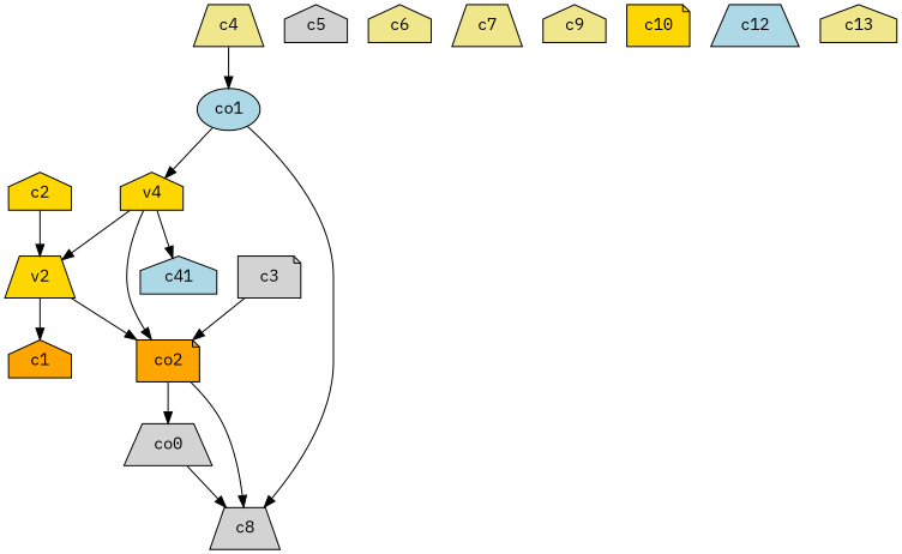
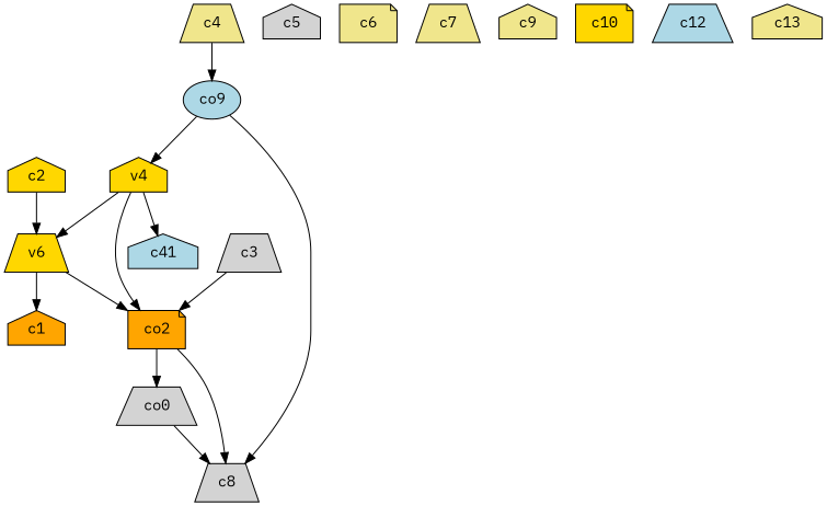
  strict digraph {
    fontname="IBM Plex Mono"
    node [fillcolor=khaki fontname="IBM Plex Mono" shape=house style=filled]
    edge [fontname="IBM Plex Mono" weight=1]
    c2 [fillcolor=gold]
-   v2 [fillcolor=gold shape=trapezium]
+   v2 [fillcolor=gold shape=trapezium label=v6]
    co2 [fillcolor=orange shape=note]
    c1 [fillcolor=orange]
-   c3 [fillcolor=lightgrey shape=note]
+   c3 [fillcolor=lightgrey shape=trapezium]
    c8 [fillcolor=lightgrey shape=trapezium]
    n7 [fillcolor=lightgrey label=co0 shape=trapezium]
    c4 [shape=trapezium]
-   co1 [fillcolor=lightblue shape=ellipse]
+   co1 [fillcolor=lightblue shape=ellipse label=co9]
    n10 [fillcolor=gold label=v4]
    c5 [fillcolor=lightgrey]
-   c6
+   c6 [shape=note]
    c7 [shape=trapezium]
    c9
    c10 [fillcolor=gold shape=note]
    c12 [fillcolor=lightblue shape=trapezium]
    c13
    n18 [fillcolor=lightblue label=c41]
    c2 -> v2
    v2 -> co2
    v2 -> c1
    co2 -> c8
    co2 -> n7
    c3 -> co2
    n7 -> c8
    c4 -> co1
    co1 -> c8
    co1 -> n10
    n10 -> v2
    n10 -> co2
    n10 -> n18
  }
